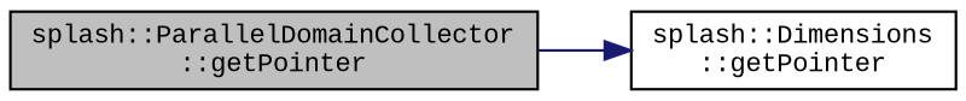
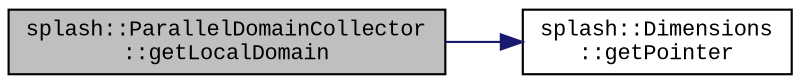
  digraph {
    rankdir=LR
    fontname="Liberation Mono"
    node [color=black fontname="Liberation Mono" fontsize=10 shape=record style=filled]
-   n1 [fillcolor=grey75 fontcolor=black height=0.2 label="splash::ParallelDomainCollector\l::getPointer" width=0.4]
+   n1 [fillcolor=grey75 fontcolor=black height=0.2 label="splash::ParallelDomainCollector\l::getLocalDomain" width=0.4]
    n2 [fillcolor=white height=0.2 label="splash::Dimensions\l::getPointer" width=0.4]
    n1 -> n2 [color=midnightblue fontname="Liberation Mono" fontsize=10 labelfontname=FreeSans labelfontsize=10 style=solid]
  }
